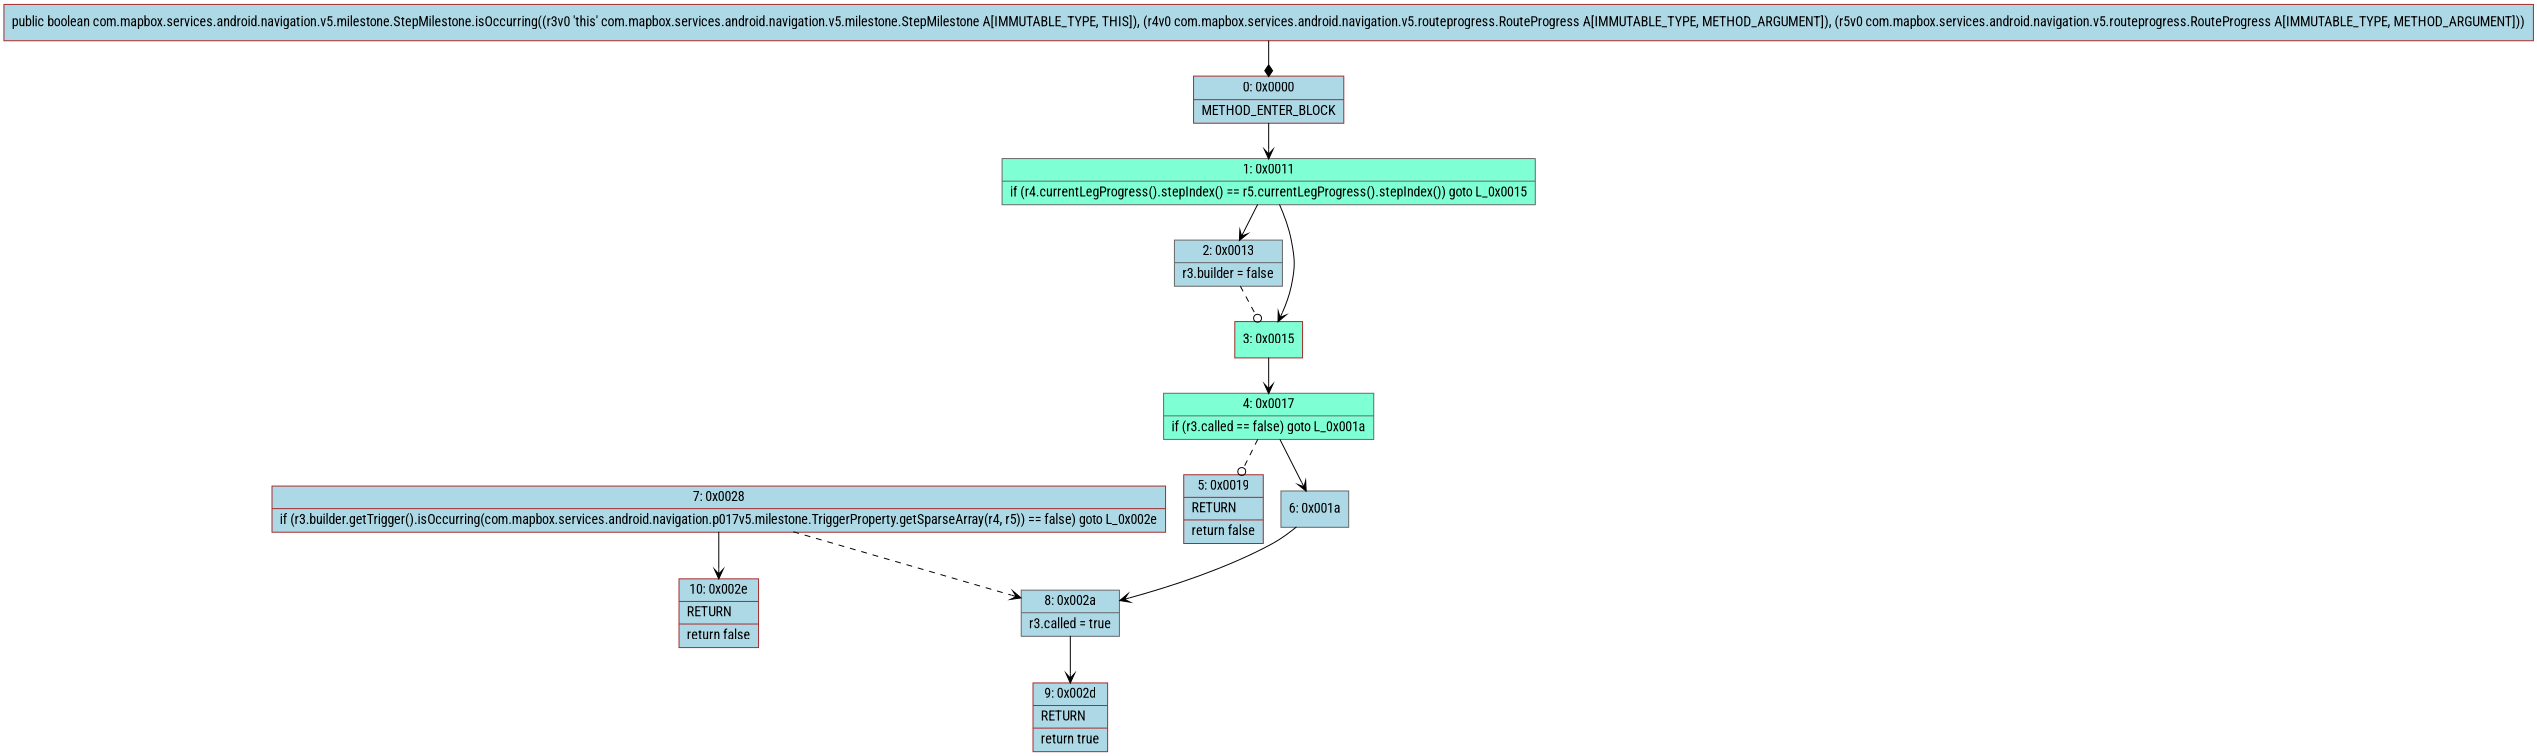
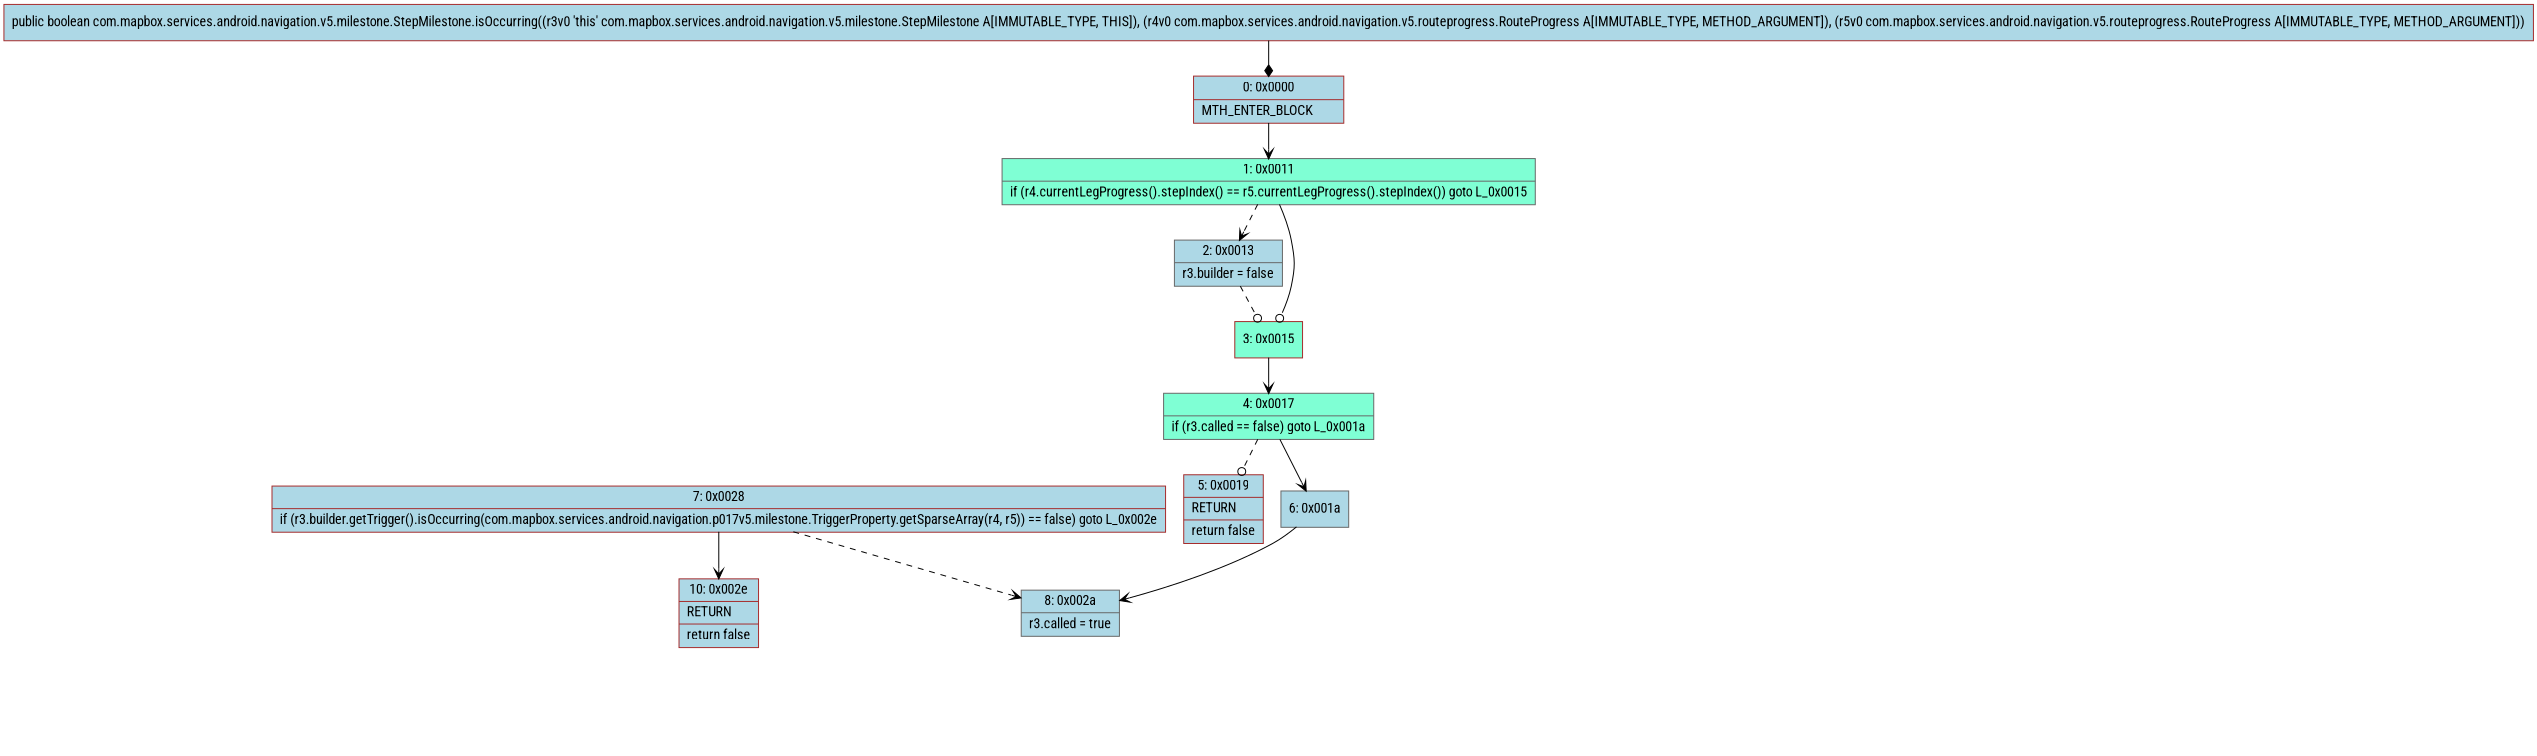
  digraph {
    fontname="Roboto Condensed"
    node [color=brown fillcolor=lightblue fontname="Roboto Condensed" shape=record style=filled]
    edge [arrowhead=vee fontname="Roboto Condensed"]
-   n1 [label="{0\:\ 0x0000|METHOD_ENTER_BLOCK\l}"]
+   n1 [label="{0\:\ 0x0000|MTH_ENTER_BLOCK\l}"]
    n2 [color=gray40 fillcolor=aquamarine label="{1\:\ 0x0011|if (r4.currentLegProgress().stepIndex() == r5.currentLegProgress().stepIndex()) goto L_0x0015\l}"]
    n3 [color=gray40 label="{2\:\ 0x0013|r3.builder = false\l}"]
    n4 [fillcolor=aquamarine label="{3\:\ 0x0015}"]
    n5 [color=gray40 fillcolor=aquamarine label="{4\:\ 0x0017|if (r3.called == false) goto L_0x001a\l}"]
    n6 [label="{5\:\ 0x0019|RETURN\l|return false\l}"]
    n7 [color=gray40 label="{6\:\ 0x001a}"]
    n8 [color=gray40 label="{8\:\ 0x002a|r3.called = true\l}"]
    n9 [label="{7\:\ 0x0028|if (r3.builder.getTrigger().isOccurring(com.mapbox.services.android.navigation.p017v5.milestone.TriggerProperty.getSparseArray(r4, r5)) == false) goto L_0x002e\l}"]
    n10 [label="{10\:\ 0x002e|RETURN\l|return false\l}"]
-   n11 [label="{9\:\ 0x002d|RETURN\l|return true\l}"]
    n12 [label="{public boolean com.mapbox.services.android.navigation.v5.milestone.StepMilestone.isOccurring((r3v0 'this' com.mapbox.services.android.navigation.v5.milestone.StepMilestone A[IMMUTABLE_TYPE, THIS]), (r4v0 com.mapbox.services.android.navigation.v5.routeprogress.RouteProgress A[IMMUTABLE_TYPE, METHOD_ARGUMENT]), (r5v0 com.mapbox.services.android.navigation.v5.routeprogress.RouteProgress A[IMMUTABLE_TYPE, METHOD_ARGUMENT])) }"]
    n1 -> n2
-   n2 -> n3 [style=solid]
-   n2 -> n4
+   n2 -> n3 [style=dashed]
+   n2 -> n4 [arrowhead=odot]
    n3 -> n4 [arrowhead=odot style=dashed]
    n4 -> n5
    n5 -> n6 [arrowhead=odot style=dashed]
    n5 -> n7
    n7 -> n8
-   n8 -> n11
    n9 -> n8 [style=dashed]
    n9 -> n10
    n12 -> n1 [arrowhead=diamond]
  }
